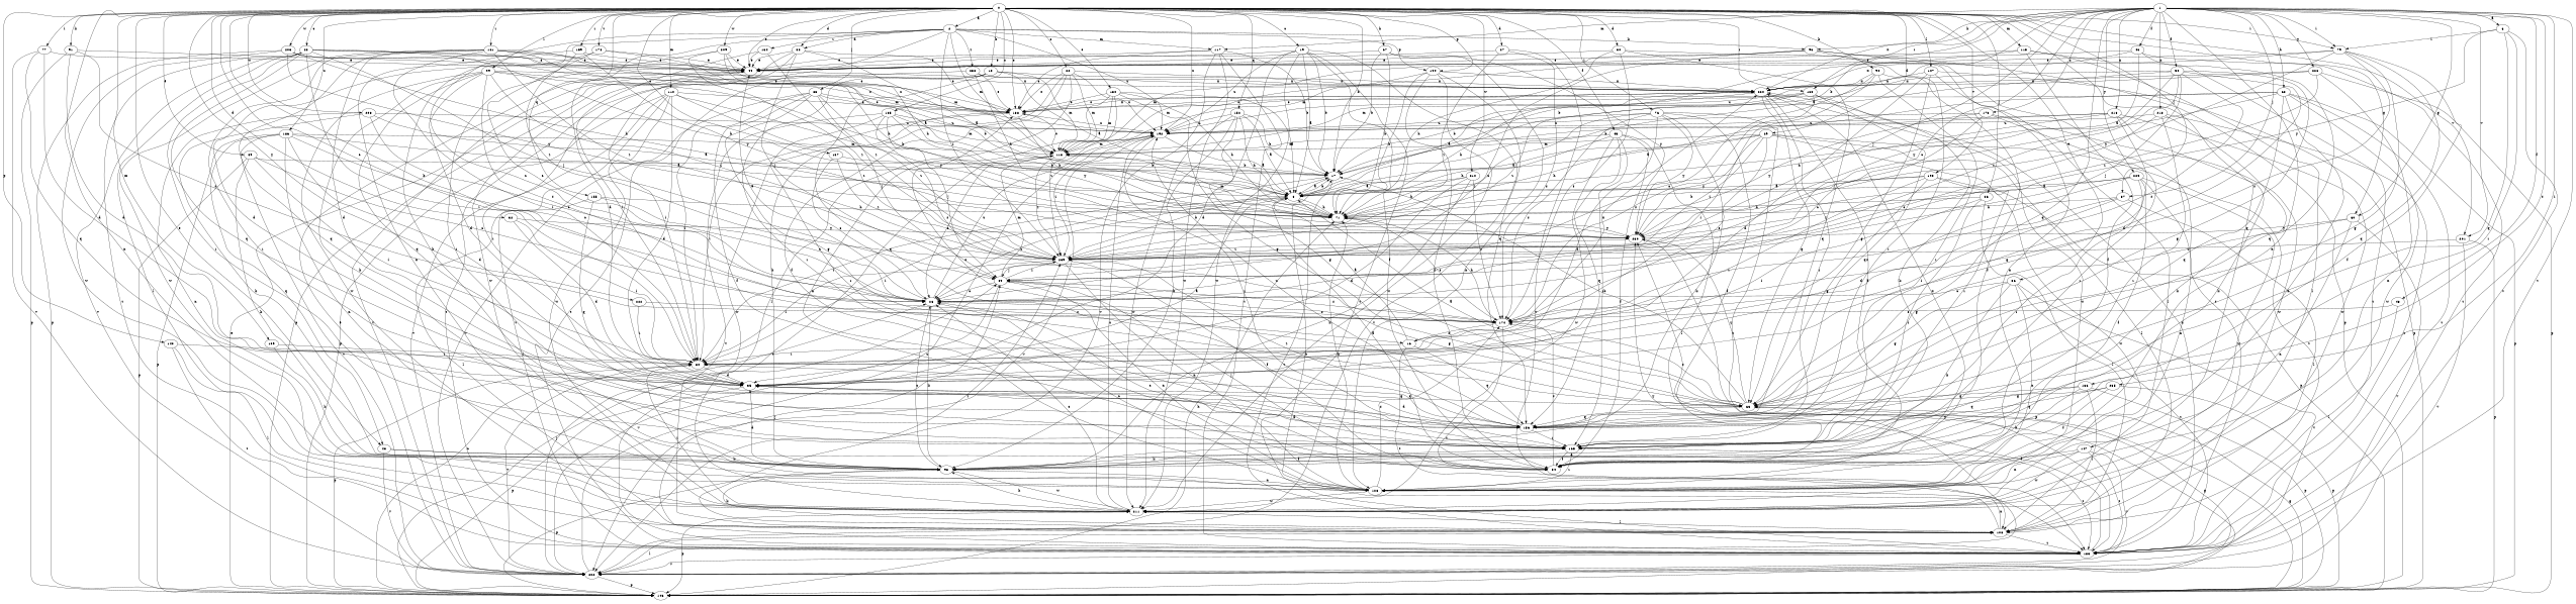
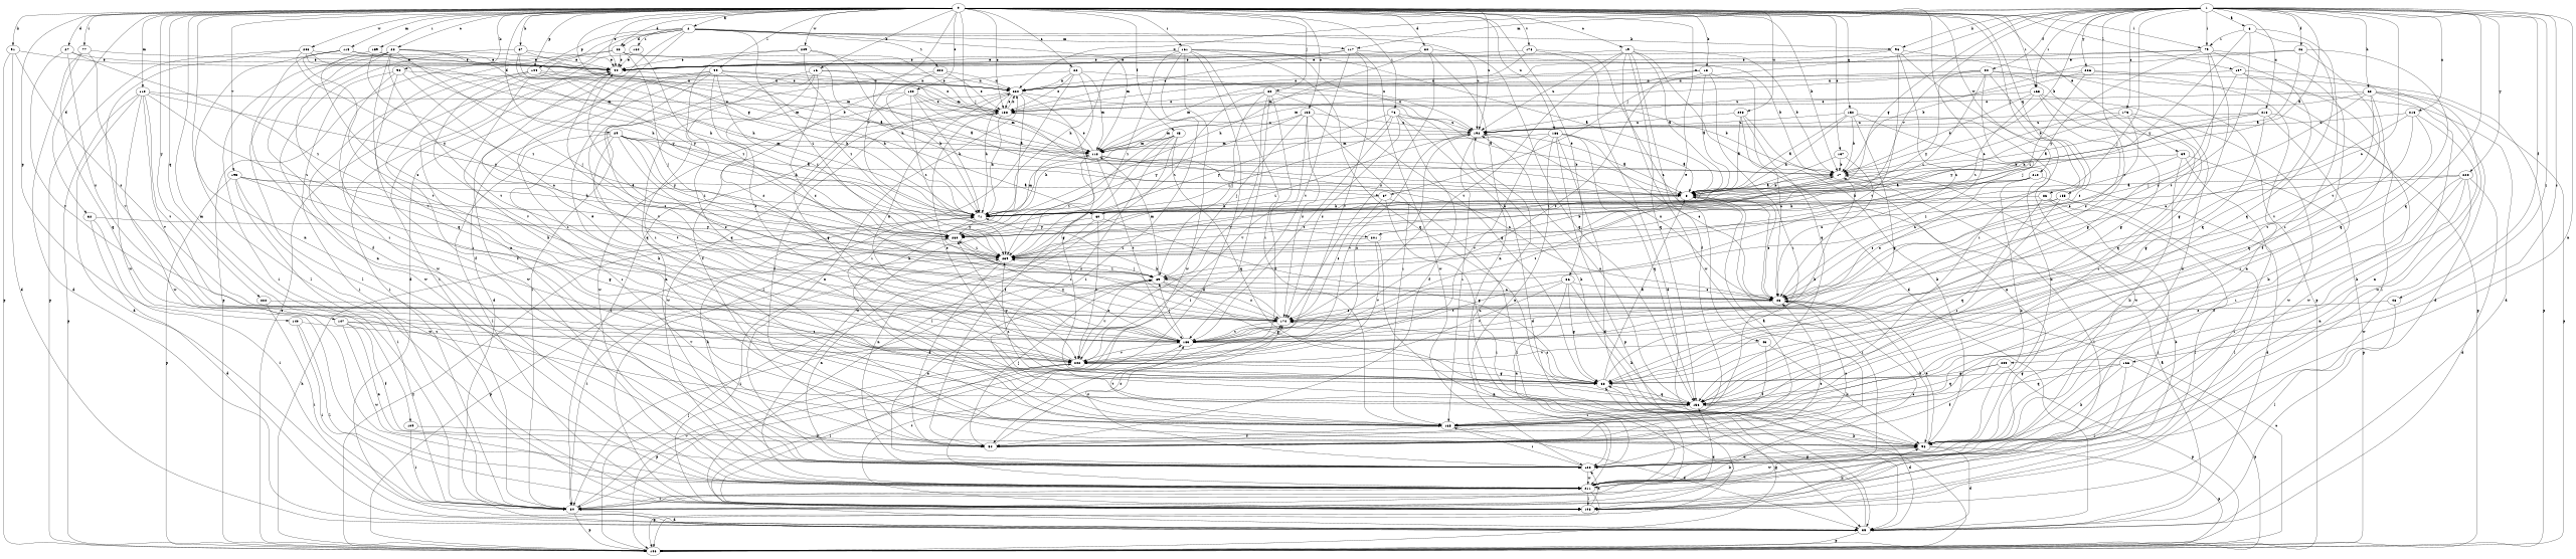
  strict digraph {
    0
    2
    13
    16
    17
    19
    22
    23
    26
    27
    29
    30
    32
    33
    36
    39
    43
    44
    45
    60
    67
    76
    77
    79
    83
    86
    87
    90
    91
    99
    107
    109
    110
    115
    128
    130
    135
    137
    138
    140
    144
    147
    152
    155
    159
    161
    163
    178
    186
    192
    195
    201
    203
    208
    209
    210
    222
    96
    117
    35
    98
    118
    164
    165
    238
    239
    8
    156
    183
    220
    80
    174
    54
    211
    108
    89
    71
    202
    230
    146
    63
    1
    6
    46
    48
    50
    68
    166
    173
    213
    n91 [label=218]
    225
    226
    235
    0 -> 2 [label=a]
    0 -> 13 [label=b]
    0 -> 16 [label=b]
    0 -> 17 [label=b]
    0 -> 19 [label=c]
    0 -> 22 [label=c]
    0 -> 23 [label=c]
    0 -> 26 [label=c]
    0 -> 27 [label=d]
    0 -> 29 [label=d]
    0 -> 30 [label=d]
    0 -> 32 [label=d]
    0 -> 33 [label=d]
    0 -> 36 [label=e]
    0 -> 39 [label=e]
    0 -> 43 [label=e]
    0 -> 44 [label=e]
    0 -> 45 [label=f]
    0 -> 60 [label=g]
    0 -> 67 [label=h]
    0 -> 76 [label=i]
    0 -> 77 [label=i]
    0 -> 79 [label=i]
    0 -> 83 [label=j]
    0 -> 86 [label=j]
    0 -> 87 [label=j]
    0 -> 90 [label=k]
    0 -> 91 [label=k]
    0 -> 99 [label=l]
    0 -> 107 [label=l]
    0 -> 109 [label=m]
    0 -> 110 [label=m]
    0 -> 115 [label=m]
    0 -> 128 [label=n]
    0 -> 130 [label=o]
    0 -> 135 [label=o]
    0 -> 137 [label=o]
    0 -> 138 [label=o]
    0 -> 140 [label=p]
    0 -> 144 [label=p]
    0 -> 147 [label=q]
    0 -> 152 [label=q]
    0 -> 155 [label=q]
    0 -> 159 [label=r]
    0 -> 161 [label=r]
    0 -> 163 [label=r]
    0 -> 178 [label=t]
    0 -> 186 [label=u]
    0 -> 192 [label=u]
    0 -> 195 [label=v]
    0 -> 201 [label=v]
    0 -> 203 [label=w]
    0 -> 208 [label=w]
    0 -> 209 [label=w]
    0 -> 210 [label=w]
    0 -> 222 [label=y]
    2 -> 33 [label=d]
    2 -> 128 [label=n]
    2 -> 144 [label=p]
    2 -> 192 [label=u]
    2 -> 96 [label=k]
    2 -> 117 [label=m]
    2 -> 35 [label=d]
    2 -> 98 [label=k]
    2 -> 118 [label=m]
    2 -> 164 [label=r]
    2 -> 165 [label=r]
    2 -> 238 [label=z]
    2 -> 239 [label=z]
    13 -> 118 [label=m]
    13 -> 165 [label=r]
    13 -> 8 [label=a]
    13 -> 156 [label=q]
    13 -> 183 [label=t]
    13 -> 220 [label=x]
    16 -> 8 [label=a]
    16 -> 156 [label=q]
    16 -> 183 [label=t]
    16 -> 220 [label=x]
    16 -> 80 [label=i]
-   174 -> 16 [label=s]
+   16 -> 174 [label=s]
    17 -> 8 [label=a]
    17 -> 183 [label=t]
    17 -> 80 [label=i]
    19 -> 17 [label=b]
    19 -> 44 [label=e]
    19 -> 192 [label=u]
    19 -> 35 [label=d]
    19 -> 8 [label=a]
    19 -> 156 [label=q]
    19 -> 183 [label=t]
    19 -> 54 [label=f]
    19 -> 211 [label=w]
    22 -> 138 [label=o]
    22 -> 192 [label=u]
    22 -> 98 [label=k]
    22 -> 118 [label=m]
    22 -> 220 [label=x]
    22 -> 54 [label=f]
    22 -> 108 [label=l]
    23 -> 44 [label=e]
    23 -> 138 [label=o]
    23 -> 165 [label=r]
    23 -> 156 [label=q]
    23 -> 183 [label=t]
    23 -> 80 [label=i]
    23 -> 108 [label=l]
    23 -> 89 [label=j]
    23 -> 71 [label=h]
    23 -> 202 [label=v]
    26 -> 44 [label=e]
    26 -> 192 [label=u]
    26 -> 98 [label=k]
    26 -> 174 [label=s]
    27 -> 44 [label=e]
    27 -> 239 [label=z]
    27 -> 174 [label=s]
    27 -> 202 [label=v]
    29 -> 118 [label=m]
    29 -> 165 [label=r]
    29 -> 239 [label=z]
    29 -> 8 [label=a]
    29 -> 183 [label=t]
    29 -> 174 [label=s]
    29 -> 108 [label=l]
    29 -> 71 [label=h]
    29 -> 230 [label=y]
    30 -> 44 [label=e]
    30 -> 128 [label=n]
    30 -> 156 [label=q]
    30 -> 174 [label=s]
    30 -> 71 [label=h]
    32 -> 35 [label=d]
    32 -> 80 [label=i]
    32 -> 230 [label=y]
    33 -> 44 [label=e]
    33 -> 138 [label=o]
    33 -> 8 [label=a]
    33 -> 211 [label=w]
    33 -> 89 [label=j]
    33 -> 146 [label=p]
    36 -> 26 [label=c]
    36 -> 128 [label=n]
    36 -> 98 [label=k]
    36 -> 183 [label=t]
    36 -> 202 [label=v]
    36 -> 63 [label=g]
    39 -> 17 [label=b]
    39 -> 26 [label=c]
    39 -> 98 [label=k]
    39 -> 80 [label=i]
    39 -> 146 [label=p]
    43 -> 98 [label=k]
    43 -> 54 [label=f]
    43 -> 202 [label=v]
    44 -> 220 [label=x]
    44 -> 80 [label=i]
    44 -> 202 [label=v]
    45 -> 118 [label=m]
    45 -> 165 [label=r]
    45 -> 156 [label=q]
    45 -> 54 [label=f]
    45 -> 211 [label=w]
    45 -> 108 [label=l]
    45 -> 71 [label=h]
    60 -> 128 [label=n]
    60 -> 202 [label=v]
    60 -> 230 [label=y]
    60 -> 63 [label=g]
    67 -> 17 [label=b]
    67 -> 44 [label=e]
    67 -> 128 [label=n]
    67 -> 71 [label=h]
    67 -> 230 [label=y]
    76 -> 192 [label=u]
    76 -> 35 [label=d]
    76 -> 98 [label=k]
    76 -> 239 [label=z]
    76 -> 183 [label=t]
    76 -> 174 [label=s]
    76 -> 54 [label=f]
    76 -> 230 [label=y]
    77 -> 44 [label=e]
    77 -> 35 [label=d]
    77 -> 156 [label=q]
    77 -> 202 [label=v]
    79 -> 44 [label=e]
    79 -> 156 [label=q]
    79 -> 220 [label=x]
    79 -> 174 [label=s]
    79 -> 54 [label=f]
    79 -> 230 [label=y]
    79 -> 63 [label=g]
    83 -> 17 [label=b]
    83 -> 138 [label=o]
    83 -> 239 [label=z]
    83 -> 80 [label=i]
    83 -> 54 [label=f]
    83 -> 89 [label=j]
    83 -> 202 [label=v]
    83 -> 63 [label=g]
    86 -> 165 [label=r]
    86 -> 80 [label=i]
    86 -> 108 [label=l]
    86 -> 71 [label=h]
    87 -> 80 [label=i]
    87 -> 174 [label=s]
    87 -> 108 [label=l]
    87 -> 71 [label=h]
    90 -> 26 [label=c]
    90 -> 165 [label=r]
    90 -> 220 [label=x]
    90 -> 80 [label=i]
    90 -> 54 [label=f]
    91 -> 44 [label=e]
    91 -> 35 [label=d]
    91 -> 174 [label=s]
    91 -> 146 [label=p]
    99 -> 138 [label=o]
    99 -> 35 [label=d]
    99 -> 98 [label=k]
    99 -> 239 [label=z]
    99 -> 156 [label=q]
    99 -> 220 [label=x]
    99 -> 174 [label=s]
    99 -> 211 [label=w]
    99 -> 71 [label=h]
    107 -> 35 [label=d]
    107 -> 220 [label=x]
    107 -> 108 [label=l]
    107 -> 146 [label=p]
    107 -> 63 [label=g]
    109 -> 98 [label=k]
    109 -> 80 [label=i]
    110 -> 138 [label=o]
    110 -> 35 [label=d]
    110 -> 239 [label=z]
    110 -> 183 [label=t]
    110 -> 211 [label=w]
    110 -> 202 [label=v]
    110 -> 230 [label=y]
    110 -> 146 [label=p]
    115 -> 44 [label=e]
    115 -> 118 [label=m]
    115 -> 183 [label=t]
    115 -> 54 [label=f]
    115 -> 108 [label=l]
    128 -> 26 [label=c]
    128 -> 165 [label=r]
    128 -> 220 [label=x]
    128 -> 174 [label=s]
    128 -> 211 [label=w]
    128 -> 71 [label=h]
    130 -> 128 [label=n]
    130 -> 138 [label=o]
    130 -> 118 [label=m]
    130 -> 239 [label=z]
    130 -> 8 [label=a]
    130 -> 71 [label=h]
    130 -> 63 [label=g]
    135 -> 192 [label=u]
    135 -> 118 [label=m]
    135 -> 165 [label=r]
    135 -> 174 [label=s]
    135 -> 89 [label=j]
    135 -> 202 [label=v]
    135 -> 230 [label=y]
    137 -> 17 [label=b]
    137 -> 26 [label=c]
    137 -> 239 [label=z]
    138 -> 192 [label=u]
    138 -> 220 [label=x]
    138 -> 80 [label=i]
    138 -> 211 [label=w]
    138 -> 71 [label=h]
    140 -> 183 [label=t]
    140 -> 80 [label=i]
    140 -> 108 [label=l]
    144 -> 118 [label=m]
    144 -> 220 [label=x]
    144 -> 54 [label=f]
    144 -> 211 [label=w]
    144 -> 71 [label=h]
    144 -> 202 [label=v]
    147 -> 128 [label=n]
    147 -> 183 [label=t]
    147 -> 54 [label=f]
    147 -> 211 [label=w]
    147 -> 202 [label=v]
    152 -> 17 [label=b]
    152 -> 192 [label=u]
    152 -> 98 [label=k]
    152 -> 8 [label=a]
    152 -> 211 [label=w]
    152 -> 71 [label=h]
    152 -> 63 [label=g]
    155 -> 26 [label=c]
    155 -> 156 [label=q]
    155 -> 108 [label=l]
    155 -> 71 [label=h]
    159 -> 26 [label=c]
    159 -> 44 [label=e]
    159 -> 239 [label=z]
    159 -> 230 [label=y]
    161 -> 44 [label=e]
    161 -> 192 [label=u]
    161 -> 35 [label=d]
    161 -> 165 [label=r]
    161 -> 239 [label=z]
    161 -> 8 [label=a]
    161 -> 156 [label=q]
    161 -> 80 [label=i]
    161 -> 211 [label=w]
    161 -> 71 [label=h]
    163 -> 17 [label=b]
    163 -> 138 [label=o]
    163 -> 98 [label=k]
    163 -> 239 [label=z]
    163 -> 156 [label=q]
    163 -> 174 [label=s]
    178 -> 26 [label=c]
    178 -> 44 [label=e]
    178 -> 138 [label=o]
    178 -> 35 [label=d]
    186 -> 26 [label=c]
    186 -> 128 [label=n]
    186 -> 35 [label=d]
    186 -> 118 [label=m]
    186 -> 8 [label=a]
-   186 -> 43 [label=q]
+   186 -> 156 [label=q]
    186 -> 202 [label=v]
    186 -> 146 [label=p]
    192 -> 118 [label=m]
    192 -> 165 [label=r]
    192 -> 239 [label=z]
    192 -> 8 [label=a]
    192 -> 202 [label=v]
    195 -> 8 [label=a]
    195 -> 80 [label=i]
    195 -> 211 [label=w]
    195 -> 71 [label=h]
    195 -> 146 [label=p]
    195 -> 63 [label=g]
    201 -> 239 [label=z]
    201 -> 202 [label=v]
    201 -> 146 [label=p]
    203 -> 44 [label=e]
    203 -> 118 [label=m]
    203 -> 211 [label=w]
    203 -> 71 [label=h]
    203 -> 230 [label=y]
    203 -> 146 [label=p]
    208 -> 26 [label=c]
    208 -> 128 [label=n]
    208 -> 192 [label=u]
    208 -> 98 [label=k]
    208 -> 8 [label=a]
    209 -> 44 [label=e]
    209 -> 118 [label=m]
    209 -> 165 [label=r]
    209 -> 239 [label=z]
    209 -> 71 [label=h]
    210 -> 35 [label=d]
    210 -> 98 [label=k]
    210 -> 8 [label=a]
    210 -> 174 [label=s]
    210 -> 71 [label=h]
    222 -> 80 [label=i]
    222 -> 174 [label=s]
    96 -> 26 [label=c]
    96 -> 44 [label=e]
    96 -> 118 [label=m]
    96 -> 165 [label=r]
    96 -> 183 [label=t]
    96 -> 146 [label=p]
    117 -> 17 [label=b]
    117 -> 44 [label=e]
    117 -> 138 [label=o]
    117 -> 183 [label=t]
    117 -> 211 [label=w]
    117 -> 202 [label=v]
    35 -> 8 [label=a]
    35 -> 146 [label=p]
    35 -> 63 [label=g]
    98 -> 26 [label=c]
    98 -> 128 [label=n]
    98 -> 35 [label=d]
    98 -> 211 [label=w]
    98 -> 146 [label=p]
    118 -> 17 [label=b]
    118 -> 26 [label=c]
    118 -> 138 [label=o]
    118 -> 239 [label=z]
    118 -> 183 [label=t]
    164 -> 44 [label=e]
    164 -> 239 [label=z]
    164 -> 80 [label=i]
    165 -> 35 [label=d]
    165 -> 98 [label=k]
    165 -> 183 [label=t]
    165 -> 54 [label=f]
    238 -> 138 [label=o]
    238 -> 183 [label=t]
    238 -> 220 [label=x]
    238 -> 71 [label=h]
    239 -> 17 [label=b]
    239 -> 128 [label=n]
    239 -> 80 [label=i]
    239 -> 54 [label=f]
    239 -> 89 [label=j]
    8 -> 17 [label=b]
    8 -> 26 [label=c]
    8 -> 80 [label=i]
    8 -> 71 [label=h]
    156 -> 192 [label=u]
    156 -> 35 [label=d]
    156 -> 165 [label=r]
    156 -> 239 [label=z]
    183 -> 220 [label=x]
    183 -> 89 [label=j]
    183 -> 202 [label=v]
    183 -> 230 [label=y]
    220 -> 138 [label=o]
    220 -> 165 [label=r]
    220 -> 8 [label=a]
    220 -> 54 [label=f]
    220 -> 211 [label=w]
    220 -> 71 [label=h]
    220 -> 63 [label=g]
    80 -> 35 [label=d]
    80 -> 156 [label=q]
    80 -> 202 [label=v]
    80 -> 146 [label=p]
    174 -> 183 [label=t]
    174 -> 71 [label=h]
    54 -> 26 [label=c]
    54 -> 8 [label=a]
    54 -> 174 [label=s]
    54 -> 89 [label=j]
    211 -> 26 [label=c]
    211 -> 192 [label=u]
    211 -> 98 [label=k]
    211 -> 80 [label=i]
    211 -> 108 [label=l]
    211 -> 146 [label=p]
    108 -> 17 [label=b]
    108 -> 128 [label=n]
    108 -> 98 [label=k]
    108 -> 239 [label=z]
    108 -> 183 [label=t]
    89 -> 26 [label=c]
    89 -> 128 [label=n]
    89 -> 118 [label=m]
    89 -> 239 [label=z]
    89 -> 174 [label=s]
    89 -> 202 [label=v]
    89 -> 63 [label=g]
    71 -> 118 [label=m]
    71 -> 174 [label=s]
    71 -> 230 [label=y]
    202 -> 44 [label=e]
    202 -> 192 [label=u]
    202 -> 108 [label=l]
    202 -> 146 [label=p]
    202 -> 63 [label=g]
    230 -> 239 [label=z]
    230 -> 146 [label=p]
    146 -> 26 [label=c]
    146 -> 44 [label=e]
    146 -> 89 [label=j]
    146 -> 71 [label=h]
    146 -> 230 [label=y]
    146 -> 63 [label=g]
    63 -> 17 [label=b]
    63 -> 138 [label=o]
    63 -> 8 [label=a]
    63 -> 156 [label=q]
    63 -> 174 [label=s]
    63 -> 230 [label=y]
    1 -> 17 [label=b]
    1 -> 26 [label=c]
    1 -> 60 [label=g]
    1 -> 79 [label=i]
    1 -> 87 [label=j]
    1 -> 128 [label=n]
    1 -> 163 [label=r]
    1 -> 201 [label=v]
    1 -> 96 [label=k]
    1 -> 117 [label=m]
    1 -> 8 [label=a]
    1 -> 156 [label=q]
    1 -> 183 [label=t]
    1 -> 220 [label=x]
    1 -> 89 [label=j]
    1 -> 6 [label=a]
    1 -> 46 [label=f]
    1 -> 48 [label=f]
    1 -> 50 [label=f]
    1 -> 68 [label=h]
    1 -> 166 [label=s]
    1 -> 173 [label=s]
    1 -> 213 [label=x]
    1 -> n91 [label=x]
    1 -> 225 [label=y]
    1 -> 226 [label=y]
    1 -> 235 [label=z]
    6 -> 79 [label=i]
    6 -> 165 [label=r]
    6 -> 156 [label=q]
    6 -> 183 [label=t]
    6 -> 230 [label=y]
    46 -> 17 [label=b]
    46 -> 44 [label=e]
    46 -> 8 [label=a]
    46 -> 156 [label=q]
    46 -> 183 [label=t]
    48 -> 174 [label=s]
    48 -> 108 [label=l]
    50 -> 35 [label=d]
    50 -> 118 [label=m]
    50 -> 239 [label=z]
    50 -> 220 [label=x]
    50 -> 174 [label=s]
    50 -> 89 [label=j]
    50 -> 230 [label=y]
    50 -> 63 [label=g]
    68 -> 17 [label=b]
    68 -> 128 [label=n]
    68 -> 138 [label=o]
    68 -> 156 [label=q]
    68 -> 183 [label=t]
    68 -> 211 [label=w]
    68 -> 89 [label=j]
    68 -> 146 [label=p]
    166 -> 98 [label=k]
    166 -> 156 [label=q]
    166 -> 108 [label=l]
    166 -> 146 [label=p]
    166 -> 63 [label=g]
    173 -> 26 [label=c]
    173 -> 192 [label=u]
    173 -> 165 [label=r]
    173 -> 211 [label=w]
    173 -> 230 [label=y]
    213 -> 26 [label=c]
    213 -> 192 [label=u]
    213 -> 98 [label=k]
    213 -> 165 [label=r]
    213 -> 183 [label=t]
    n91 -> 192 [label=u]
    n91 -> 98 [label=k]
    n91 -> 8 [label=a]
    n91 -> 211 [label=w]
    n91 -> 71 [label=h]
    n91 -> 63 [label=g]
    225 -> 128 [label=n]
    225 -> 35 [label=d]
    225 -> 165 [label=r]
    225 -> 239 [label=z]
    225 -> 8 [label=a]
    225 -> 54 [label=f]
    225 -> 211 [label=w]
    226 -> 128 [label=n]
    226 -> 192 [label=u]
    226 -> 239 [label=z]
    226 -> 220 [label=x]
    226 -> 146 [label=p]
    235 -> 156 [label=q]
    235 -> 54 [label=f]
    235 -> 146 [label=p]
    235 -> 63 [label=g]
  }
